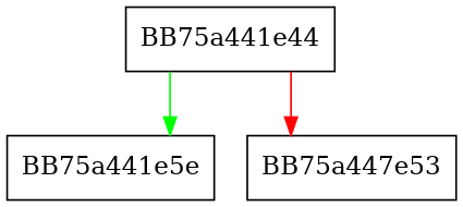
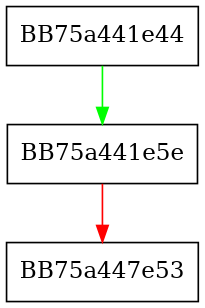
  digraph {
    splines=ortho
    node [shape=box]
    BB75a441e44
    BB75a441e5e
    n3 [label=BB75a447e53]
    BB75a441e44 -> BB75a441e5e [color=green]
-   BB75a441e44 -> n3 [color=red]
+   BB75a441e5e -> n3 [color=red]
  }
